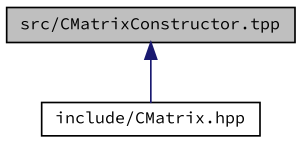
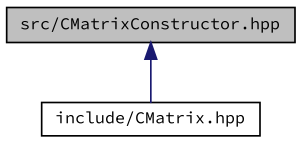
  digraph {
    fontname="Source Code Pro"
    node [color=black fontname="Source Code Pro" fontsize=10 shape=record]
-   n1 [fillcolor=grey75 fontcolor=black height=0.2 label="src/CMatrixConstructor.tpp" style=filled width=0.4]
+   n1 [fillcolor=grey75 fontcolor=black height=0.2 label="src/CMatrixConstructor.hpp" style=filled width=0.4]
    n2 [height=0.2 label="include/CMatrix.hpp" width=0.4]
    n1 -> n2 [color=midnightblue dir=back fontname="Source Code Pro" fontsize=10 labelfontname=Helvetica labelfontsize=10 style=solid]
  }
